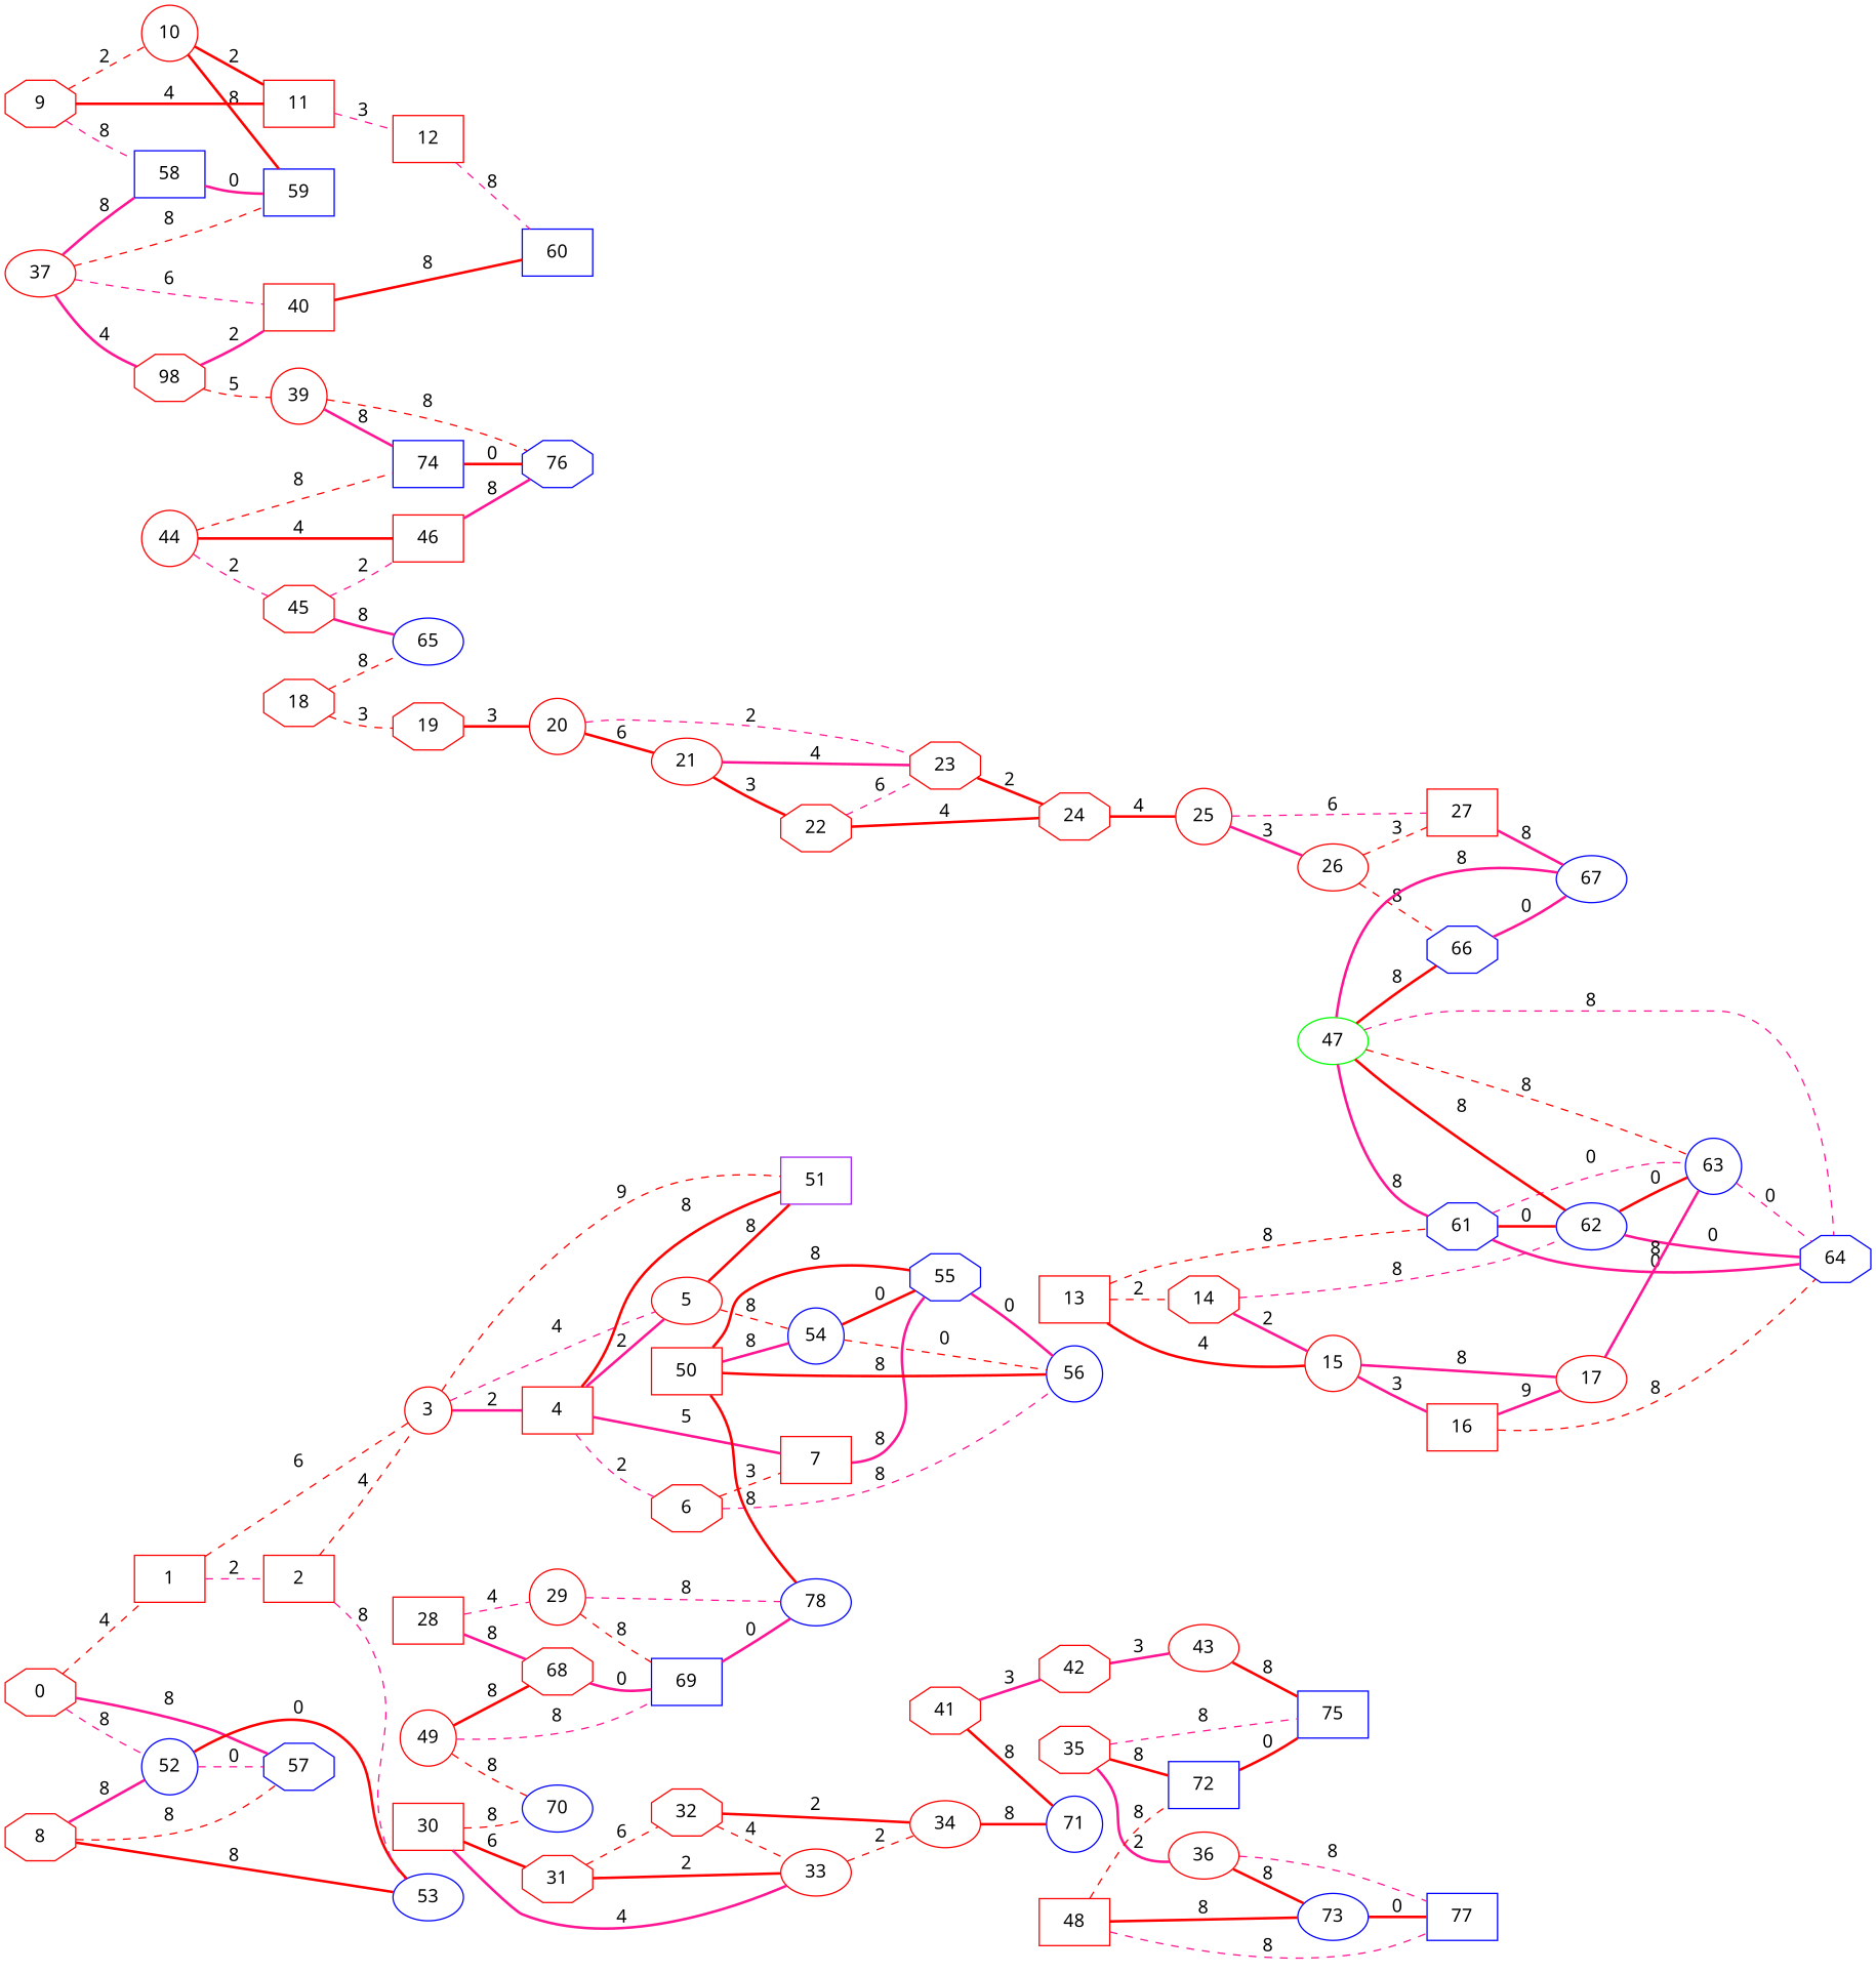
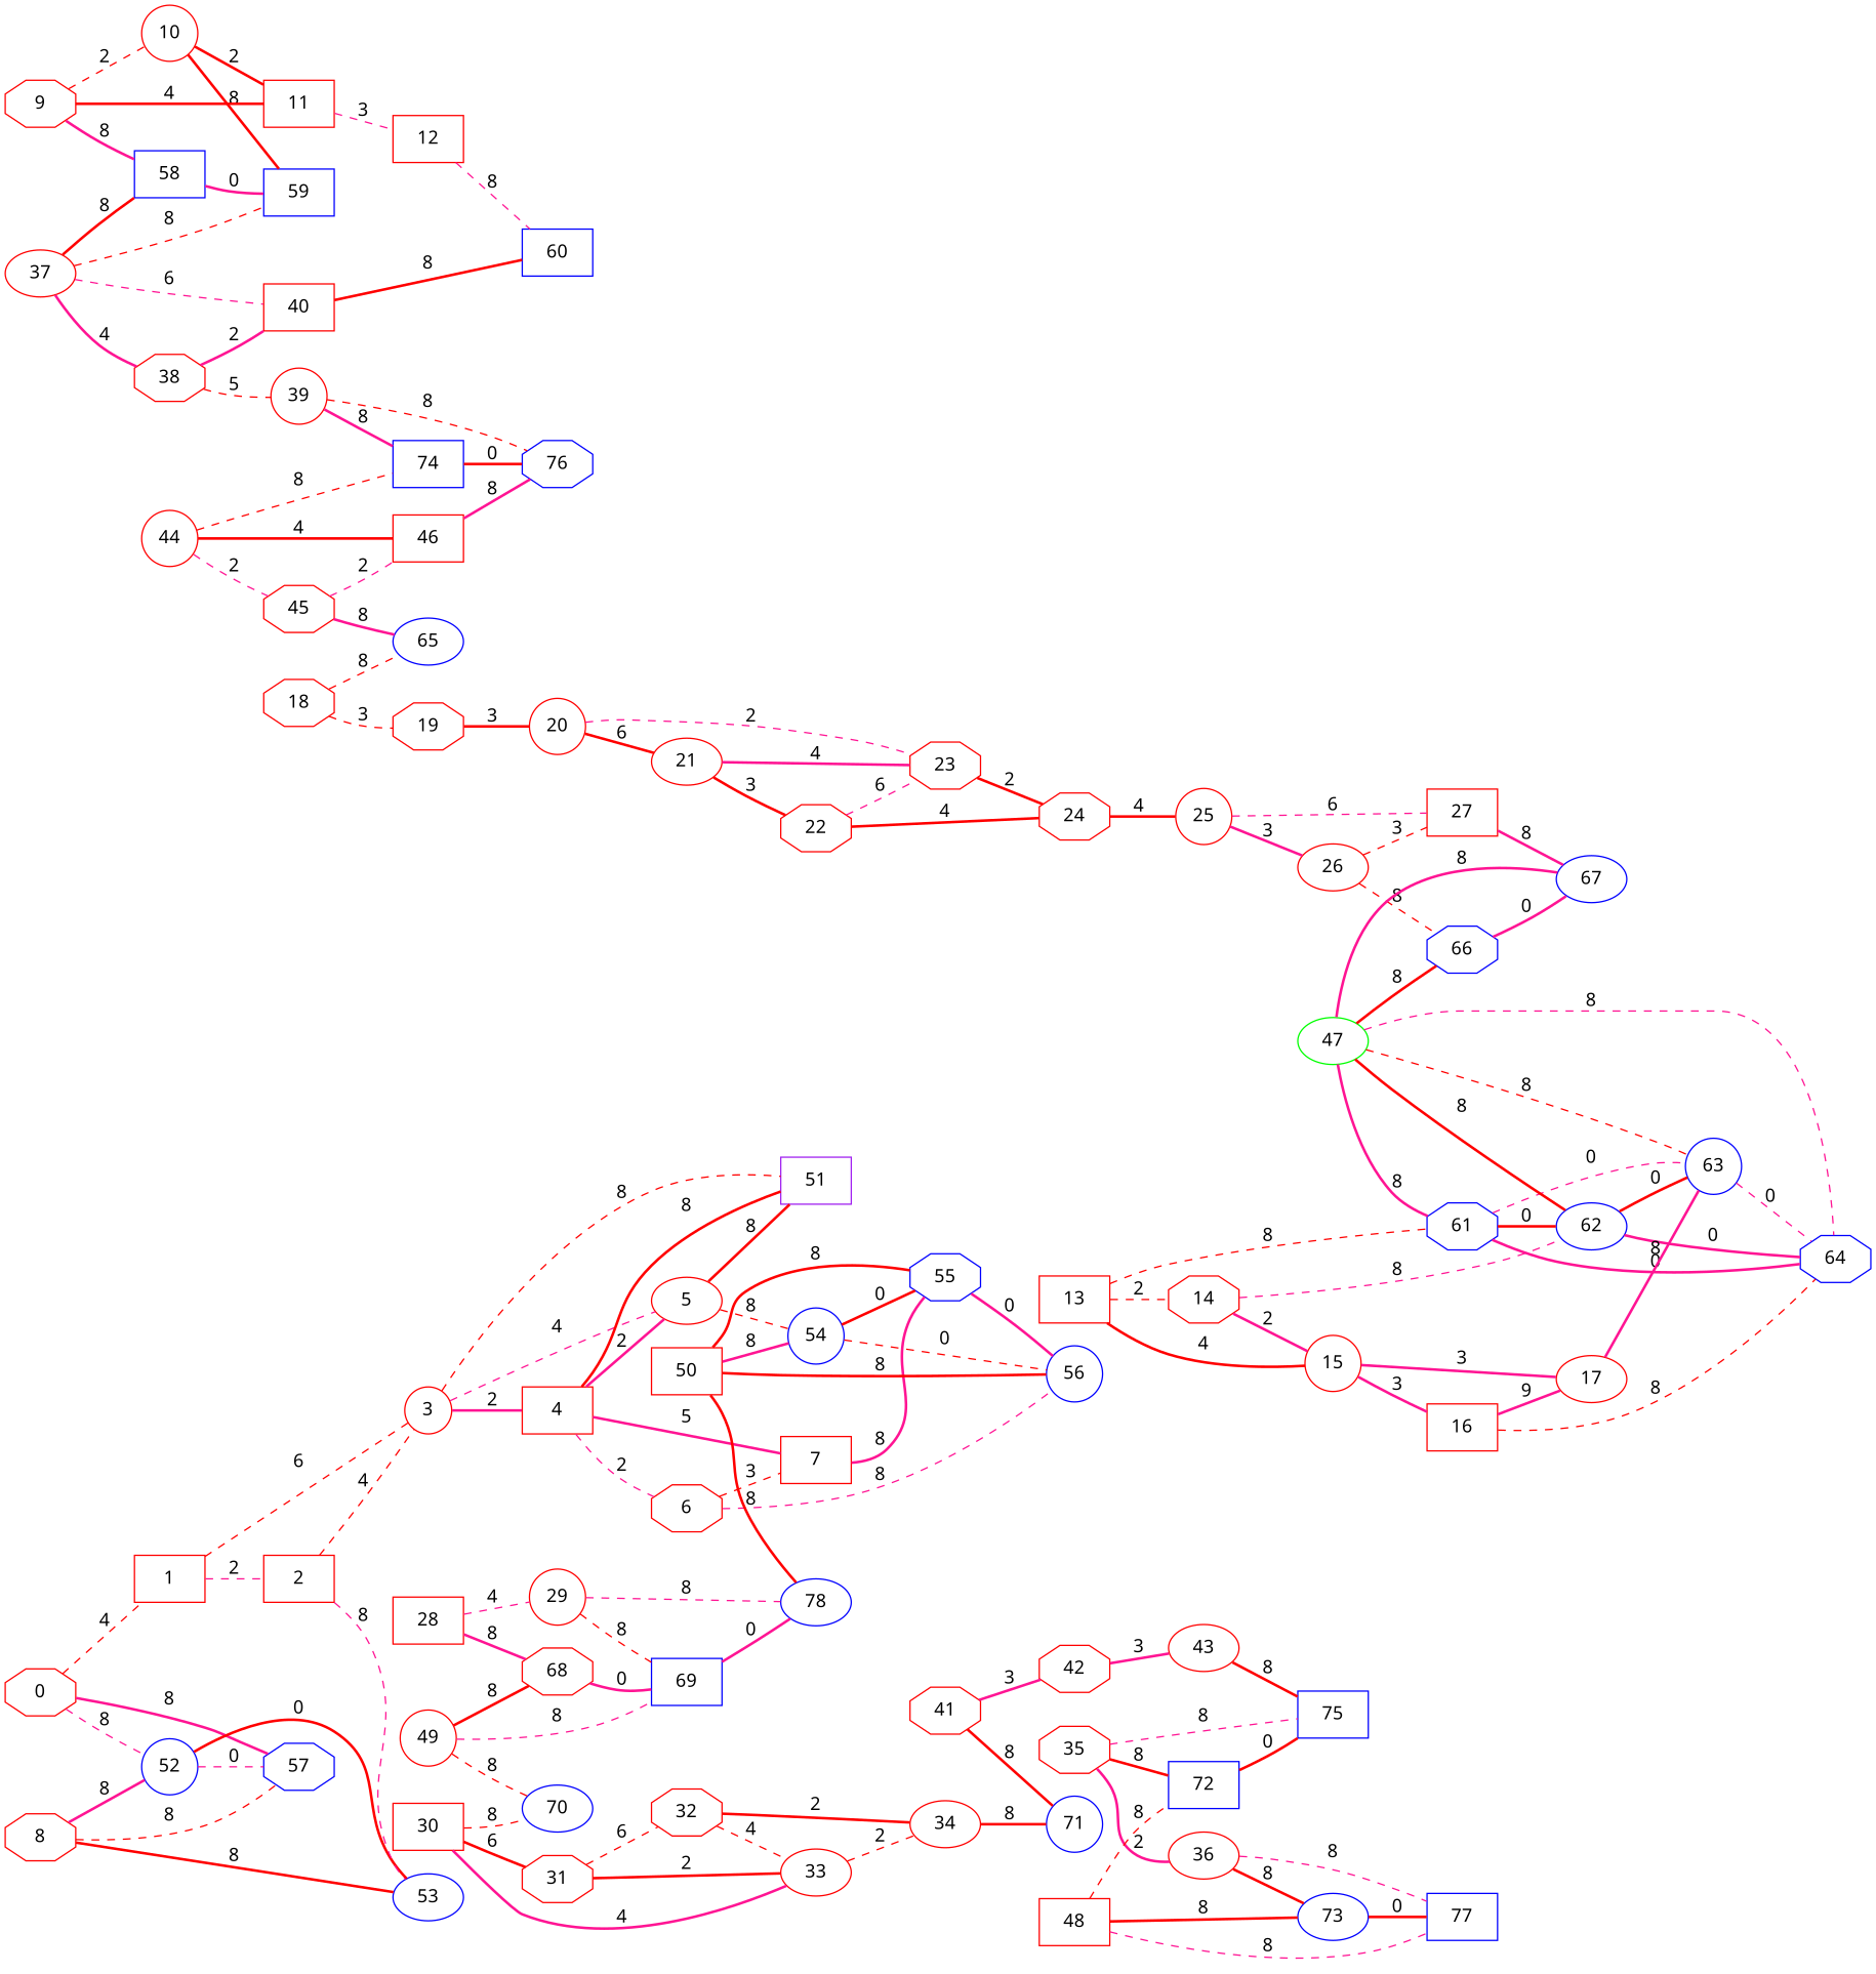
  graph {
    fontname="Noto Sans"
    rankdir=LR
    node [color=red fontname="Noto Sans" shape=box weight=1]
    edge [color=red fontname="Noto Sans" style=bold]
    1
    0 [shape=octagon]
    52 [color=blue shape=circle weight=3]
    57 [color=blue shape=octagon weight=3]
    2
    3 [shape=circle]
    53 [color=blue shape=ellipse weight=3]
    4
    5 [shape=ellipse]
    51 [color=purple weight=4]
    6 [shape=octagon]
    7
    54 [color=blue shape=circle weight=3]
    56 [color=blue shape=circle weight=3]
    55 [color=blue shape=octagon weight=3]
    8 [shape=octagon]
    10 [shape=circle]
    9 [shape=octagon]
    11
    58 [color=blue weight=3]
    59 [color=blue weight=3]
    12
    60 [color=blue weight=3]
    13
    14 [shape=octagon]
    15 [shape=circle]
    61 [color=blue shape=octagon weight=3]
    62 [color=blue shape=ellipse weight=3]
    16
    17 [shape=ellipse]
    64 [color=blue shape=octagon weight=3]
    63 [color=blue shape=circle weight=3]
    18 [shape=octagon]
    19 [shape=octagon]
    65 [color=blue shape=ellipse weight=3]
    20 [shape=circle]
    21 [shape=ellipse]
    23 [shape=octagon]
    22 [shape=octagon]
    24 [shape=octagon]
    25 [shape=circle]
    26 [shape=ellipse]
    27
    66 [color=blue shape=octagon weight=3]
    67 [color=blue shape=ellipse weight=3]
    28
    29 [shape=circle]
    68 [shape=octagon weight=3]
    69 [color=blue weight=3]
    78 [color=blue shape=ellipse weight=3]
    30
    31 [shape=octagon]
    33 [shape=ellipse]
    70 [color=blue shape=ellipse weight=3]
    32 [shape=octagon]
    34 [shape=ellipse]
    71 [color=blue shape=circle weight=3]
    36 [shape=ellipse]
    35 [shape=octagon]
    72 [color=blue weight=3]
    75 [color=blue weight=3]
    73 [color=blue shape=ellipse weight=3]
    77 [color=blue weight=3]
    37 [shape=ellipse]
-   38 [shape=octagon label=98]
+   38 [shape=octagon]
    40
    39 [shape=circle]
    74 [color=blue weight=3]
    76 [color=blue shape=octagon weight=3]
    41 [shape=octagon]
    42 [shape=octagon]
    43 [shape=ellipse]
    44 [shape=circle]
    45 [shape=octagon]
    46
    47 [color=green shape=ellipse weight=2]
    48
    49 [shape=circle]
    50
    1 -- 2 [color=deeppink label=2 style=dashed]
    1 -- 3 [label=6 style=dashed]
    0 -- 1 [label=4 style=dashed]
    0 -- 52 [color=deeppink label=8 style=dashed]
    0 -- 57 [color=deeppink label=8]
    52 -- 57 [color=deeppink label=0 style=dashed]
    52 -- 53 [label=0]
    2 -- 3 [label=4 style=dashed]
    2 -- 53 [color=deeppink label=8 style=dashed]
    3 -- 4 [color=deeppink label=2]
    3 -- 5 [color=deeppink label=4 style=dashed]
-   3 -- 51 [label=9 style=dashed]
+   3 -- 51 [label=8 style=dashed]
    4 -- 5 [color=deeppink label=2]
    4 -- 51 [label=8]
    4 -- 6 [color=deeppink label=2 style=dashed]
    4 -- 7 [color=deeppink label=5]
    5 -- 51 [label=8]
    5 -- 54 [label=8 style=dashed]
    6 -- 7 [label=3 style=dashed]
    6 -- 56 [color=deeppink label=8 style=dashed]
    7 -- 55 [color=deeppink label=8]
    54 -- 56 [label=0 style=dashed]
    54 -- 55 [label=0]
    55 -- 56 [color=deeppink label=0]
    8 -- 52 [color=deeppink label=8]
    8 -- 57 [label=8 style=dashed]
    8 -- 53 [label=8]
    10 -- 11 [label=2]
    10 -- 59 [label=8]
    9 -- 10 [label=2 style=dashed]
    9 -- 11 [label=4]
-   9 -- 58 [color=deeppink label=8 style=dashed]
+   9 -- 58 [color=deeppink label=8]
    11 -- 12 [color=deeppink label=3 style=dashed]
    58 -- 59 [color=deeppink label=0]
    12 -- 60 [color=deeppink label=8 style=dashed]
    13 -- 14 [label=2 style=dashed]
    13 -- 15 [label=4]
    13 -- 61 [label=8 style=dashed]
    14 -- 15 [color=deeppink label=2]
    14 -- 62 [color=deeppink label=8 style=dashed]
    15 -- 16 [color=deeppink label=3]
-   15 -- 17 [color=deeppink label=8]
+   15 -- 17 [color=deeppink label=3]
    61 -- 62 [label=0]
    61 -- 64 [color=deeppink label=0]
    61 -- 63 [color=deeppink label=0 style=dashed]
    62 -- 64 [color=deeppink label=0]
    62 -- 63 [label=0]
    16 -- 17 [color=deeppink label=9]
    16 -- 64 [label=8 style=dashed]
    17 -- 63 [color=deeppink label=8]
    63 -- 64 [color=deeppink label=0 style=dashed]
    18 -- 19 [label=3 style=dashed]
    18 -- 65 [label=8 style=dashed]
    19 -- 20 [label=3]
    20 -- 21 [label=6]
    20 -- 23 [color=deeppink label=2 style=dashed]
    21 -- 23 [color=deeppink label=4]
    21 -- 22 [label=3]
    23 -- 24 [label=2]
    22 -- 23 [color=deeppink label=6 style=dashed]
    22 -- 24 [label=4]
    24 -- 25 [label=4]
    25 -- 26 [color=deeppink label=3]
    25 -- 27 [color=deeppink label=6 style=dashed]
    26 -- 27 [label=3 style=dashed]
    26 -- 66 [label=8 style=dashed]
    27 -- 67 [color=deeppink label=8]
    66 -- 67 [color=deeppink label=0]
    28 -- 29 [color=deeppink label=4 style=dashed]
    28 -- 68 [color=deeppink label=8]
    29 -- 69 [label=8 style=dashed]
    29 -- 78 [color=deeppink label=8 style=dashed]
    68 -- 69 [color=deeppink label=0]
    69 -- 78 [color=deeppink label=0]
    30 -- 31 [label=6]
    30 -- 33 [color=deeppink label=4]
    30 -- 70 [label=8 style=dashed]
    31 -- 33 [label=2]
    31 -- 32 [label=6 style=dashed]
    33 -- 34 [label=2 style=dashed]
    32 -- 33 [label=4 style=dashed]
    32 -- 34 [label=2]
    34 -- 71 [label=8]
    36 -- 73 [label=8]
    36 -- 77 [color=deeppink label=8 style=dashed]
    35 -- 36 [color=deeppink label=2]
    35 -- 72 [label=8]
    35 -- 75 [color=deeppink label=8 style=dashed]
    72 -- 75 [label=0]
    73 -- 77 [label=0]
-   37 -- 58 [color=deeppink label=8]
+   37 -- 58 [label=8]
    37 -- 59 [label=8 style=dashed]
    37 -- 38 [color=deeppink label=4]
    37 -- 40 [color=deeppink label=6 style=dashed]
    38 -- 40 [color=deeppink label=2]
    38 -- 39 [label=5 style=dashed]
    40 -- 60 [label=8]
    39 -- 74 [color=deeppink label=8]
    39 -- 76 [label=8 style=dashed]
    74 -- 76 [label=0]
    41 -- 71 [label=8]
    41 -- 42 [color=deeppink label=3]
    42 -- 43 [color=deeppink label=3]
    43 -- 75 [label=8]
    44 -- 74 [label=8 style=dashed]
    44 -- 45 [color=deeppink label=2 style=dashed]
    44 -- 46 [label=4]
    45 -- 65 [color=deeppink label=8]
    45 -- 46 [color=deeppink label=2 style=dashed]
    46 -- 76 [color=deeppink label=8]
    47 -- 61 [color=deeppink label=8]
    47 -- 62 [label=8]
    47 -- 64 [color=deeppink label=8 style=dashed]
    47 -- 63 [label=8 style=dashed]
    47 -- 66 [label=8]
    47 -- 67 [color=deeppink label=8]
    48 -- 72 [label=8 style=dashed]
    48 -- 73 [label=8]
    48 -- 77 [color=deeppink label=8 style=dashed]
    49 -- 68 [label=8]
    49 -- 69 [color=deeppink label=8 style=dashed]
    49 -- 70 [label=8 style=dashed]
    50 -- 54 [color=deeppink label=8]
    50 -- 56 [label=8]
    50 -- 55 [label=8]
    50 -- 78 [label=8]
  }
